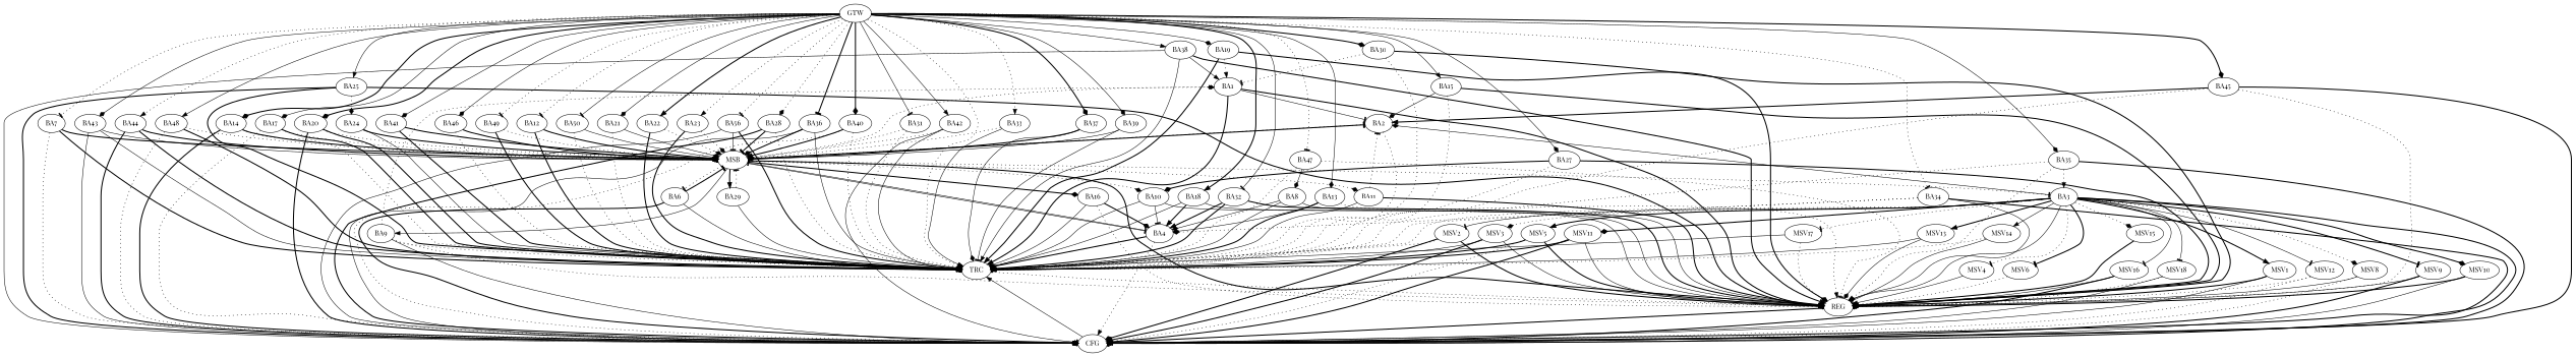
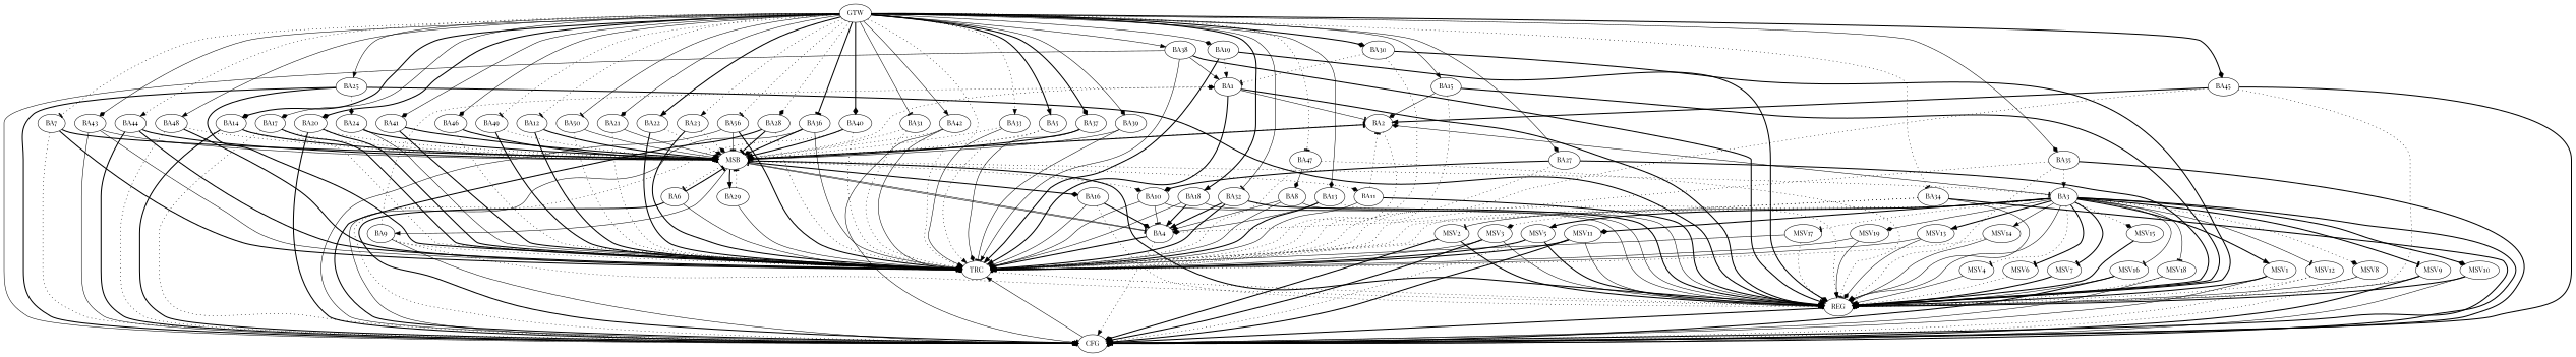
  strict digraph {
    fontname="Playfair Display"
    node [fontname="Playfair Display"]
    edge [arrowhead=tee fontname="Playfair Display" style=bold]
    n1 [label=BA1]
    n2 [label=BA2]
    n3 [label=REG]
    n4 [label=TRC]
    n5 [label=MSB]
    n6 [label=CFG]
    n7 [label=BA3]
    n8 [label=BA4]
    n9 [label=BA6]
    n10 [label=BA9]
    n11 [label=BA10]
    n12 [label=BA11]
    n13 [label=BA16]
    n14 [label=BA29]
    n15 [label=MSV1]
    n16 [label=MSV2]
    n17 [label=MSV3]
    n18 [label=MSV4]
    n19 [label=MSV5]
    n20 [label=MSV6]
+   n21 [label=MSV7]
    n22 [label=MSV8]
    n23 [label=MSV9]
    n24 [label=MSV10]
    n25 [label=MSV11]
    n26 [label=MSV12]
    n27 [label=MSV13]
    n28 [label=MSV14]
    n29 [label=MSV15]
    n30 [label=MSV16]
    n31 [label=MSV17]
    n32 [label=MSV18]
+   n33 [label=MSV19]
+   n34 [label=BA5]
    n35 [label=BA7]
    n36 [label=BA8]
    n37 [label=BA12]
    n38 [label=BA13]
    n39 [label=BA14]
    n40 [label=BA15]
    n41 [label=BA17]
    n42 [label=BA18]
    n43 [label=BA19]
    n44 [label=BA20]
    n45 [label=BA21]
    n46 [label=BA22]
    n47 [label=BA23]
    n48 [label=BA24]
    n49 [label=BA25]
    n50 [label=BA56]
    n51 [label=BA27]
    n52 [label=BA28]
    n53 [label=BA30]
    n54 [label=BA31]
    n55 [label=BA32]
    n56 [label=BA33]
    n57 [label=BA34]
    n58 [label=BA35]
    n59 [label=BA36]
    n60 [label=BA37]
    n61 [label=BA38]
    n62 [label=BA39]
    n63 [label=BA40]
    n64 [label=BA41]
    n65 [label=BA42]
    n66 [label=BA43]
    n67 [label=BA44]
    n68 [label=BA45]
    n69 [label=BA46]
    n70 [label=BA47]
    n71 [label=BA48]
    n72 [label=BA49]
    n73 [label=BA50]
    n74 [label=GTW]
    n1 -> n2 [style=solid]
    n1 -> n3 [arrowhead=normal]
    n1 -> n4 [arrowhead=normal]
    n2 -> n4 [arrowhead=normal style=dotted]
    n2 -> n5 [style=dotted]
    n3 -> n6
    n4 -> n3 [style=dotted]
    n5 -> n1 [arrowhead=normal style=dotted]
    n5 -> n2
    n5 -> n3 [arrowhead=diamond]
    n5 -> n7 [style=dotted]
    n5 -> n8 [style=solid]
    n5 -> n9 [style=dotted]
    n5 -> n10 [arrowhead=normal style=solid]
    n5 -> n11 [arrowhead=diamond style=dotted]
    n5 -> n12 [arrowhead=diamond style=dotted]
    n5 -> n13 [arrowhead=diamond]
    n5 -> n14 [arrowhead=normal]
    n6 -> n4 [arrowhead=normal style=solid]
    n7 -> n2 [arrowhead=diamond style=solid]
    n7 -> n3 [arrowhead=diamond style=solid]
    n7 -> n4 [style=dotted]
    n7 -> n6 [arrowhead=diamond]
    n7 -> n15 [arrowhead=normal]
    n7 -> n16 [style=solid]
    n7 -> n17 [arrowhead=diamond style=dotted]
    n7 -> n18 [style=dotted]
    n7 -> n19 [arrowhead=normal]
    n7 -> n20
+   n7 -> n21
    n7 -> n22 [arrowhead=diamond style=dotted]
    n7 -> n23
    n7 -> n24 [arrowhead=diamond]
    n7 -> n25 [arrowhead=diamond]
    n7 -> n26 [style=solid]
    n7 -> n27 [arrowhead=normal]
    n7 -> n28 [arrowhead=normal style=solid]
    n7 -> n29 [arrowhead=diamond style=dotted]
    n7 -> n30 [style=solid]
    n7 -> n31 [style=dotted]
    n7 -> n32 [style=solid]
+   n7 -> n33 [arrowhead=diamond style=solid]
    n8 -> n4
    n8 -> n5 [style=solid]
    n8 -> n6 [arrowhead=normal style=dotted]
    n9 -> n4 [arrowhead=normal style=solid]
    n9 -> n5
    n9 -> n6 [arrowhead=diamond]
    n10 -> n1 [arrowhead=diamond style=dotted]
    n10 -> n3 [arrowhead=normal style=dotted]
    n10 -> n4 [style=dotted]
    n10 -> n6 [arrowhead=diamond style=solid]
    n11 -> n3 [style=solid]
    n11 -> n4 [style=solid]
    n11 -> n8 [style=solid]
    n12 -> n2 [style=dotted]
    n12 -> n3 [arrowhead=normal]
    n12 -> n4 [style=solid]
    n13 -> n3 [style=dotted]
    n13 -> n4 [style=solid]
    n13 -> n8 [arrowhead=diamond]
    n14 -> n4 [arrowhead=normal style=solid]
    n14 -> n5 [style=dotted]
    n15 -> n3 [arrowhead=diamond]
    n15 -> n6 [style=solid]
    n16 -> n3 [arrowhead=diamond]
    n16 -> n4 [style=dotted]
    n16 -> n6 [arrowhead=diamond]
    n17 -> n3 [arrowhead=normal style=solid]
    n17 -> n4 [style=solid]
    n17 -> n6 [arrowhead=normal]
    n18 -> n3 [arrowhead=normal style=solid]
    n19 -> n3 [arrowhead=normal]
    n19 -> n4
    n19 -> n6 [arrowhead=diamond style=dotted]
    n20 -> n3 [arrowhead=normal style=dotted]
+   n21 -> n3 [arrowhead=normal]
    n22 -> n3 [style=solid]
    n22 -> n6 [arrowhead=diamond style=dotted]
    n23 -> n3 [style=solid]
    n23 -> n6
    n24 -> n3 [arrowhead=diamond]
    n24 -> n6 [style=solid]
    n25 -> n3 [style=solid]
    n25 -> n4 [arrowhead=normal]
    n25 -> n6 [arrowhead=normal]
    n26 -> n3 [arrowhead=diamond style=dotted]
    n26 -> n6 [style=dotted]
    n27 -> n3 [arrowhead=diamond style=solid]
    n27 -> n4 [style=solid]
    n28 -> n3 [style=solid]
    n28 -> n4 [arrowhead=diamond style=dotted]
    n29 -> n3 [arrowhead=normal]
    n30 -> n3 [style=solid]
    n30 -> n6
    n31 -> n3 [arrowhead=diamond style=dotted]
    n31 -> n4 [arrowhead=normal style=solid]
    n32 -> n3 [style=dotted]
    n32 -> n6 [style=solid]
+   n33 -> n3 [arrowhead=normal style=solid]
+   n33 -> n4 [arrowhead=diamond style=solid]
+   n34 -> n4 [arrowhead=normal style=dotted]
+   n34 -> n5 [style=dotted]
    n35 -> n4 [arrowhead=normal]
    n35 -> n5 [arrowhead=diamond]
    n35 -> n6 [arrowhead=normal style=dotted]
    n36 -> n3 [arrowhead=diamond style=solid]
    n36 -> n4 [arrowhead=diamond style=solid]
    n36 -> n8 [arrowhead=diamond style=solid]
    n37 -> n4 [arrowhead=diamond]
    n37 -> n5
    n38 -> n3 [arrowhead=normal style=dotted]
    n38 -> n4
    n38 -> n8 [arrowhead=diamond style=solid]
    n39 -> n4 [arrowhead=normal style=dotted]
    n39 -> n5
    n39 -> n6 [arrowhead=diamond]
    n40 -> n2 [arrowhead=diamond style=solid]
    n40 -> n3 [arrowhead=normal]
    n40 -> n4 [style=dotted]
    n41 -> n4 [arrowhead=normal]
    n41 -> n5 [arrowhead=normal style=dotted]
    n41 -> n6 [style=dotted]
    n42 -> n3 [style=solid]
    n42 -> n4 [arrowhead=diamond style=solid]
    n42 -> n8 [arrowhead=normal]
    n43 -> n1 [arrowhead=normal style=dotted]
    n43 -> n3 [arrowhead=diamond]
    n43 -> n4 [arrowhead=normal]
    n44 -> n4
    n44 -> n5 [arrowhead=normal style=dotted]
    n44 -> n6 [arrowhead=diamond]
    n45 -> n4 [arrowhead=diamond style=dotted]
    n45 -> n5 [arrowhead=diamond style=solid]
    n46 -> n4 [arrowhead=diamond]
    n46 -> n5 [arrowhead=diamond style=dotted]
    n47 -> n4
    n47 -> n5 [arrowhead=diamond style=dotted]
    n48 -> n4 [arrowhead=normal style=solid]
    n48 -> n5 [arrowhead=normal]
    n49 -> n3 [arrowhead=diamond]
    n49 -> n4 [arrowhead=normal]
    n49 -> n6 [arrowhead=diamond]
    n49 -> n48 [arrowhead=diamond style=dotted]
    n50 -> n4
    n50 -> n5 [style=solid]
    n50 -> n6 [arrowhead=normal style=solid]
    n51 -> n3
    n51 -> n4 [arrowhead=normal style=dotted]
    n51 -> n11 [arrowhead=diamond]
    n52 -> n4 [arrowhead=diamond style=dotted]
    n52 -> n5
    n52 -> n6 [arrowhead=diamond]
    n53 -> n1 [style=dotted]
    n53 -> n3
    n53 -> n4 [arrowhead=normal style=dotted]
    n54 -> n4 [style=dotted]
    n54 -> n5 [arrowhead=diamond style=dotted]
    n55 -> n3
    n55 -> n4 [arrowhead=diamond]
    n55 -> n8 [arrowhead=normal]
    n56 -> n4 [arrowhead=normal style=solid]
    n56 -> n5 [arrowhead=normal style=dotted]
    n57 -> n3 [arrowhead=diamond style=solid]
    n57 -> n4 [arrowhead=normal style=dotted]
    n57 -> n6
    n57 -> n8 [arrowhead=diamond style=dotted]
    n58 -> n3 [arrowhead=normal style=dotted]
    n58 -> n4 [style=dotted]
    n58 -> n6 [arrowhead=normal]
    n58 -> n7 [arrowhead=normal style=dotted]
    n59 -> n4 [arrowhead=normal style=solid]
    n59 -> n5 [arrowhead=diamond]
    n59 -> n6 [arrowhead=diamond style=solid]
    n60 -> n4 [arrowhead=diamond style=solid]
    n60 -> n5
    n61 -> n1 [arrowhead=normal style=solid]
    n61 -> n3 [arrowhead=normal]
    n61 -> n4 [arrowhead=normal style=solid]
    n61 -> n6 [style=solid]
    n62 -> n4 [style=solid]
    n62 -> n5 [arrowhead=diamond style=solid]
    n63 -> n4 [arrowhead=diamond style=dotted]
    n63 -> n5 [arrowhead=normal]
    n63 -> n6 [arrowhead=diamond style=dotted]
    n64 -> n4
    n64 -> n5
    n65 -> n4 [arrowhead=diamond style=solid]
    n65 -> n5 [arrowhead=normal style=dotted]
    n65 -> n6 [style=solid]
    n66 -> n4 [arrowhead=normal style=solid]
    n66 -> n5 [style=solid]
    n66 -> n6 [arrowhead=diamond style=solid]
    n67 -> n4
    n67 -> n5
    n67 -> n6 [arrowhead=normal]
    n68 -> n2 [arrowhead=normal]
    n68 -> n3 [style=dotted]
    n68 -> n4 [style=dotted]
    n68 -> n6 [arrowhead=normal]
    n69 -> n4 [arrowhead=diamond style=dotted]
    n69 -> n5 [arrowhead=diamond]
    n70 -> n3 [style=dotted]
    n70 -> n4 [style=dotted]
    n70 -> n36 [arrowhead=diamond style=solid]
    n71 -> n4 [arrowhead=diamond]
    n71 -> n5 [style=dotted]
    n71 -> n6 [arrowhead=normal style=dotted]
    n72 -> n4
    n72 -> n5 [arrowhead=normal style=dotted]
    n73 -> n4 [style=dotted]
    n73 -> n5 [arrowhead=diamond style=solid]
    n74 -> n4 [arrowhead=normal style=dotted]
+   n74 -> n34 [arrowhead=normal]
    n74 -> n35 [style=dotted]
    n74 -> n37 [style=dotted]
    n74 -> n38 [arrowhead=diamond style=solid]
    n74 -> n39 [arrowhead=diamond]
    n74 -> n40 [arrowhead=normal style=solid]
    n74 -> n41 [arrowhead=diamond style=solid]
    n74 -> n42 [arrowhead=normal]
    n74 -> n43 [arrowhead=diamond style=solid]
    n74 -> n44 [arrowhead=diamond]
    n74 -> n45 [arrowhead=diamond style=solid]
    n74 -> n46 [arrowhead=normal]
    n74 -> n47 [arrowhead=normal style=dotted]
    n74 -> n49 [arrowhead=normal style=solid]
    n74 -> n50 [style=dotted]
    n74 -> n51 [arrowhead=diamond style=solid]
    n74 -> n52 [arrowhead=diamond style=dotted]
    n74 -> n53 [arrowhead=diamond]
    n74 -> n54 [style=solid]
    n74 -> n55 [style=solid]
    n74 -> n56 [arrowhead=normal style=dotted]
    n74 -> n57 [style=dotted]
    n74 -> n58 [arrowhead=diamond style=solid]
    n74 -> n59
    n74 -> n60 [arrowhead=diamond]
    n74 -> n61 [arrowhead=normal style=solid]
    n74 -> n62 [arrowhead=diamond style=solid]
    n74 -> n63 [arrowhead=diamond]
    n74 -> n64 [arrowhead=diamond style=solid]
    n74 -> n65 [arrowhead=normal style=solid]
    n74 -> n66 [arrowhead=diamond style=solid]
    n74 -> n67 [arrowhead=normal style=dotted]
    n74 -> n68 [arrowhead=diamond]
    n74 -> n69 [arrowhead=diamond style=solid]
    n74 -> n70 [style=dotted]
    n74 -> n71 [arrowhead=normal style=solid]
    n74 -> n72 [style=dotted]
    n74 -> n73 [style=solid]
  }
